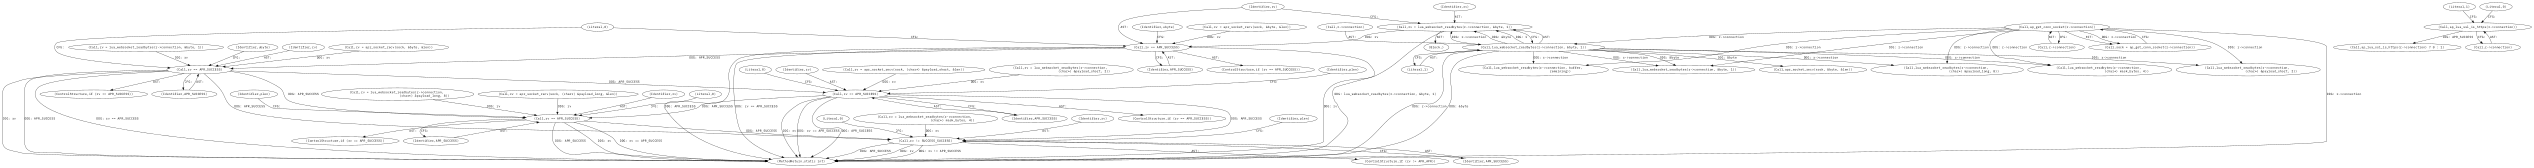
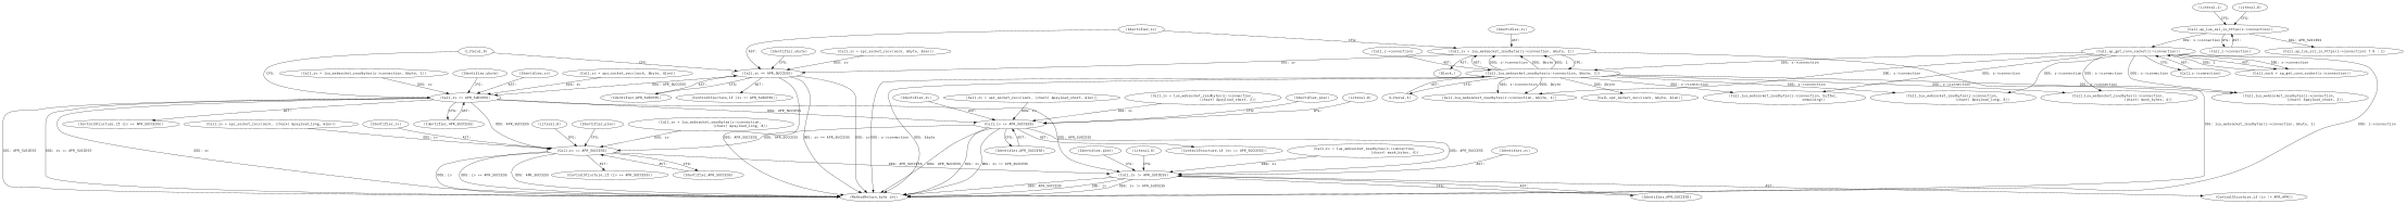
  digraph {
    fontname="IBM Plex Mono"
    node [fontname="IBM Plex Mono"]
    edge [fontname="IBM Plex Mono"]
    n1 [label="(Call,rv = lua_websocket_readbytes(r->connection, &byte, 1))"]
    n2 [label="(Call,lua_websocket_readbytes(r->connection, &byte, 1))"]
    n3 [label="(Call,rv == APR_SUCCESS)"]
    n4 [label="(Block,)"]
-   n5 [label="(MethodReturn,static int)"]
+   n5 [label="(MethodReturn,byte int)"]
    n6 [label="(Call,lua_websocket_readbytes(r->connection, &byte, 1))"]
    n7 [label="(Call,apr_socket_recv(sock, &byte, &len))"]
    n8 [label="(Call,lua_websocket_readbytes(r->connection, buffer, \n                            remaining))"]
    n9 [label="(Call,lua_websocket_readbytes(r->connection, \n                            (char*) &payload_long, 8))"]
    n10 [label="(Call,lua_websocket_readbytes(r->connection, \n                            (char*) mask_bytes, 4))"]
    n11 [label="(Literal,1)"]
    n12 [label="(Call,lua_websocket_readbytes(r->connection, \n                        (char*) &payload_short, 2))"]
    n13 [label="(Call,rv == APR_SUCCESS)"]
    n14 [label="(Identifier,APR_SUCCESS)"]
    n15 [label="(ControlStructure,if (rv == APR_SUCCESS))"]
    n16 [label="(Call,ap_get_conn_socket(r->connection))"]
    n17 [label="(Call,r->connection)"]
    n18 [label="(Call,sock = ap_get_conn_socket(r->connection))"]
    n19 [label="(Call,ap_lua_ssl_is_https(r->connection))"]
    n20 [label="(Call,ap_lua_ssl_is_https(r->connection) ? 0 : 1)"]
    n21 [label="(Call,r->connection)"]
    n22 [label="(Call,rv == APR_SUCCESS)"]
    n23 [label="(Call,rv == APR_SUCCESS)"]
-   n24 [label="(Call,rv != SUCCESS_SUCCESS)"]
+   n24 [label="(Call,rv != APR_SUCCESS)"]
    n25 [label="(ControlStructure,if (rv == APR_SUCCESS))"]
    n26 [label="(Identifier,APR_SUCCESS)"]
    n27 [label="(Identifier,APR_SUCCESS)"]
    n28 [label="(ControlStructure,if (rv == APR_SUCCESS))"]
    n29 [label="(Identifier,APR_SUCCESS)"]
    n30 [label="(ControlStructure,if (rv == APR_SUCCESS))"]
    n31 [label="(Identifier,APR_SUCCESS)"]
    n32 [label="(ControlStructure,if (rv != APR_APR))"]
    n33 [label="(Identifier,rv)"]
    n34 [label="(Identifier,rv)"]
    n35 [label="(Identifier,rv)"]
    n36 [label="(Identifier,ubyte)"]
    n37 [label="(Call,rv = apr_socket_recv(sock, &byte, &len))"]
    n38 [label="(Literal,1)"]
    n39 [label="(Call,rv = apr_socket_recv(sock, (char*) &payload_short, &len))"]
    n40 [label="(Call,rv = lua_websocket_readbytes(r->connection, \n                            (char*) &payload_long, 8))"]
    n41 [label="(Call,rv = lua_websocket_readbytes(r->connection, \n                        (char*) &payload_short, 2))"]
    n42 [label="(Call,rv = apr_socket_recv(sock, &byte, &len))"]
    n43 [label="(Identifier,plen)"]
    n44 [label="(Identifier,plen)"]
    n45 [label="(Call,rv = apr_socket_recv(sock, (char*) &payload_long, &len))"]
    n46 [label="(Literal,0)"]
    n47 [label="(Call,r->connection)"]
    n48 [label="(Literal,0)"]
    n49 [label="(Call,rv = lua_websocket_readbytes(r->connection, \n                            (char*) mask_bytes, 4))"]
    n50 [label="(Literal,0)"]
    n51 [label="(Identifier,rv)"]
    n52 [label="(Identifier,rv)"]
    n53 [label="(Identifier,rv)"]
    n54 [label="(Literal,0)"]
    n55 [label="(Call,rv = lua_websocket_readbytes(r->connection, &byte, 1))"]
    n56 [label="(Literal,0)"]
    n57 [label="(Identifier,plen)"]
    n58 [label="(Identifier,ubyte)"]
    n1 -> n2 [label="CFG: "]
    n1 -> n3 [label="DDG: rv"]
    n1 -> n4 [label="AST: "]
    n1 -> n5 [label="DDG: lua_websocket_readbytes(r->connection, &byte, 1)"]
    n2 -> n1 [label="AST: "]
    n2 -> n1 [label="DDG: r->connection"]
    n2 -> n1 [label="DDG: &byte"]
    n2 -> n1 [label="DDG: 1"]
    n2 -> n5 [label="DDG: r->connection"]
    n2 -> n5 [label="DDG: &byte"]
    n2 -> n6 [label="DDG: r->connection"]
    n2 -> n6 [label="DDG: &byte"]
    n2 -> n7 [label="DDG: &byte"]
    n2 -> n8 [label="DDG: r->connection"]
    n2 -> n9 [label="DDG: r->connection"]
    n2 -> n10 [label="DDG: r->connection"]
    n2 -> n11 [label="CFG: "]
    n2 -> n12 [label="DDG: r->connection"]
    n3 -> n5 [label="DDG: rv == APR_SUCCESS"]
    n3 -> n5 [label="DDG: rv"]
    n3 -> n5 [label="DDG: APR_SUCCESS"]
    n3 -> n13 [label="DDG: APR_SUCCESS"]
    n3 -> n14 [label="CFG: "]
    n3 -> n15 [label="AST: "]
    n11 -> n2 [label="AST: "]
    n13 -> n5 [label="DDG: rv"]
    n13 -> n5 [label="DDG: APR_SUCCESS"]
    n13 -> n5 [label="DDG: rv == APR_SUCCESS"]
    n13 -> n22 [label="DDG: APR_SUCCESS"]
    n13 -> n23 [label="DDG: APR_SUCCESS"]
    n13 -> n24 [label="DDG: APR_SUCCESS"]
    n13 -> n25 [label="AST: "]
    n13 -> n26 [label="CFG: "]
    n14 -> n3 [label="AST: "]
    n16 -> n2 [label="DDG: r->connection"]
    n16 -> n5 [label="DDG: r->connection"]
    n16 -> n6 [label="DDG: r->connection"]
    n16 -> n8 [label="DDG: r->connection"]
    n16 -> n9 [label="DDG: r->connection"]
    n16 -> n10 [label="DDG: r->connection"]
    n16 -> n12 [label="DDG: r->connection"]
    n16 -> n17 [label="CFG: "]
    n16 -> n18 [label="AST: "]
    n16 -> n18 [label="DDG: r->connection"]
    n17 -> n16 [label="AST: "]
-   n18 -> n16 [label="CFG: "]
+   n18 -> n16 [label="DDG: 1"]
+   n19 -> n16 [label="DDG: r->connection"]
    n19 -> n20 [label="DDG: APR_SUCCESS"]
    n19 -> n21 [label="CFG: "]
    n21 -> n19 [label="AST: "]
    n22 -> n5 [label="DDG: rv"]
    n22 -> n5 [label="DDG: rv == APR_SUCCESS"]
    n22 -> n5 [label="DDG: APR_SUCCESS"]
    n22 -> n23 [label="DDG: APR_SUCCESS"]
    n22 -> n24 [label="DDG: APR_SUCCESS"]
    n22 -> n27 [label="CFG: "]
    n22 -> n28 [label="AST: "]
    n23 -> n5 [label="DDG: rv"]
    n23 -> n5 [label="DDG: rv == APR_SUCCESS"]
    n23 -> n5 [label="DDG: APR_SUCCESS"]
    n23 -> n24 [label="DDG: APR_SUCCESS"]
    n23 -> n29 [label="CFG: "]
    n23 -> n30 [label="AST: "]
    n24 -> n5 [label="DDG: rv"]
    n24 -> n5 [label="DDG: rv != APR_SUCCESS"]
    n24 -> n5 [label="DDG: APR_SUCCESS"]
    n24 -> n31 [label="CFG: "]
    n24 -> n32 [label="AST: "]
    n26 -> n13 [label="AST: "]
    n27 -> n22 [label="AST: "]
    n29 -> n23 [label="AST: "]
    n31 -> n24 [label="AST: "]
    n33 -> n22 [label="AST: "]
    n34 -> n24 [label="AST: "]
    n35 -> n13 [label="AST: "]
    n36 -> n3 [label="CFG: "]
    n37 -> n13 [label="DDG: rv"]
    n38 -> n19 [label="CFG: "]
    n39 -> n22 [label="DDG: rv"]
    n40 -> n23 [label="DDG: rv"]
    n41 -> n22 [label="DDG: rv"]
    n42 -> n3 [label="DDG: rv"]
    n43 -> n24 [label="CFG: "]
    n44 -> n22 [label="CFG: "]
    n45 -> n23 [label="DDG: rv"]
    n46 -> n24 [label="CFG: "]
    n47 -> n2 [label="AST: "]
    n48 -> n19 [label="CFG: "]
    n49 -> n24 [label="DDG: rv"]
    n50 -> n3 [label="CFG: "]
    n50 -> n13 [label="CFG: "]
    n51 -> n1 [label="CFG: "]
    n51 -> n3 [label="AST: "]
    n52 -> n23 [label="AST: "]
    n53 -> n1 [label="AST: "]
    n54 -> n23 [label="CFG: "]
    n55 -> n13 [label="DDG: rv"]
    n56 -> n22 [label="CFG: "]
    n57 -> n23 [label="CFG: "]
    n58 -> n13 [label="CFG: "]
  }
